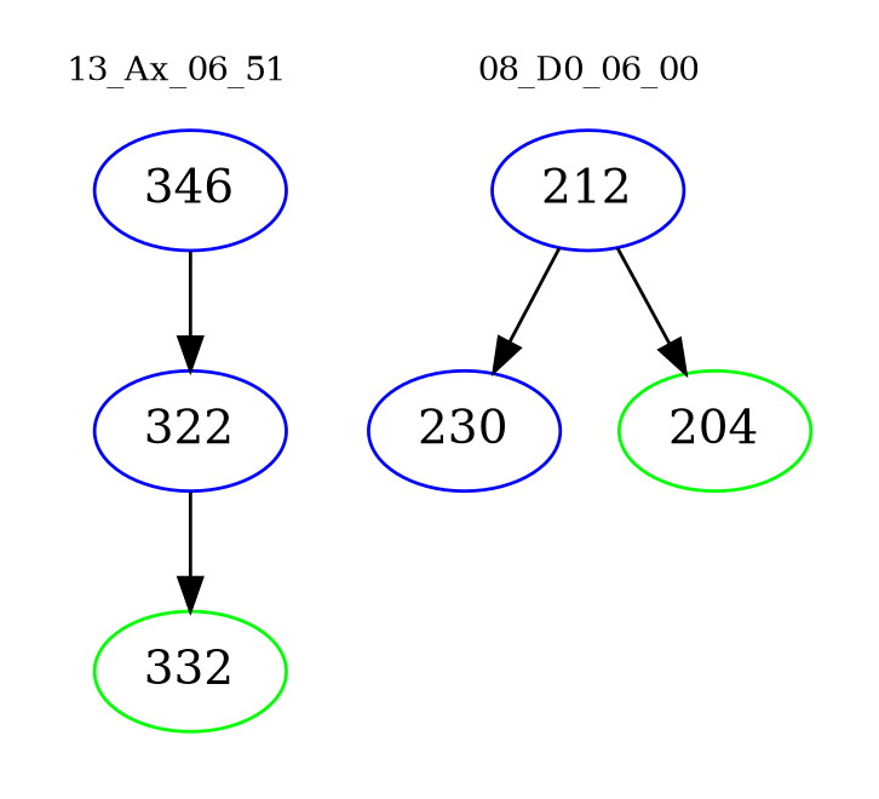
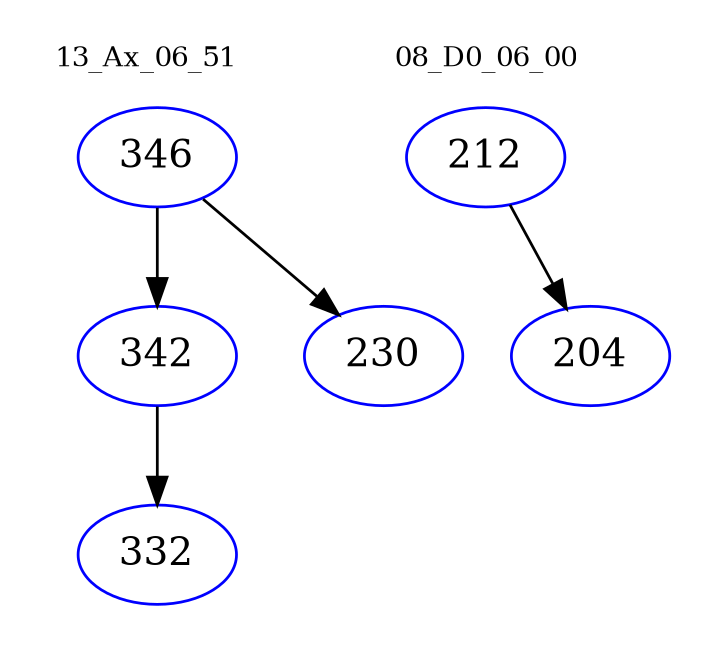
  digraph {
    node [color=blue]
    edge [color=black]
-   n1 [label=322]
-   n2 [color=green label=332]
+   n1 [label=342]
+   n2 [label=332]
    n3 [label=346]
    n4 [label=212]
-   n5 [color=green label=204]
+   n5 [label=204]
    n6 [label=230]
    subgraph cluster_1 {
      color=white
      fontsize=10
      label="13_Ax_06_51"
      n1
      n2
      n3
    }
    subgraph cluster_2 {
      color=white
      fontsize=10
      label="08_D0_06_00"
      n4
      n5
      n6
    }
    n1 -> n2
    n3 -> n1
    n4 -> n5
-   n4 -> n6
+   n3 -> n6
  }
